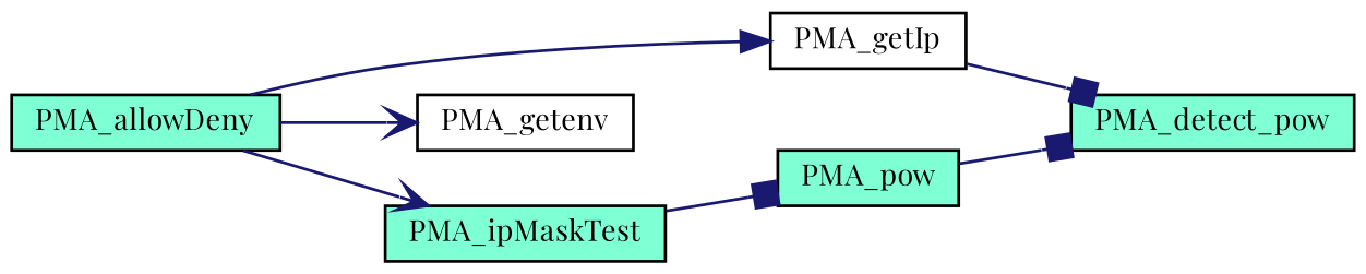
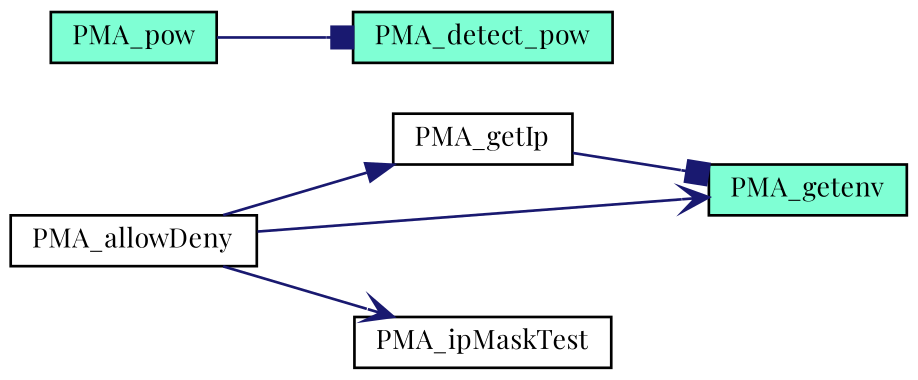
  digraph {
    fontname="Playfair Display"
    rankdir=LR
    node [color=black fillcolor=aquamarine fontname="Playfair Display" fontsize=10 shape=record style=filled]
    edge [arrowhead=box color=midnightblue fontname="Playfair Display" fontsize=10 labelfontname=Helvetica labelfontsize=10 style=solid]
-   n1 [fontcolor=black height=0.2 label=PMA_allowDeny width=0.4]
+   n1 [fillcolor=white fontcolor=black height=0.2 label=PMA_allowDeny width=0.4]
    n2 [fillcolor=white height=0.2 label=PMA_getIp width=0.4]
-   n3 [fillcolor=white height=0.2 label=PMA_getenv width=0.4]
-   n4 [height=0.2 label=PMA_ipMaskTest width=0.4]
+   n3 [height=0.2 label=PMA_getenv width=0.4]
+   n4 [fillcolor=white height=0.2 label=PMA_ipMaskTest width=0.4]
    n5 [height=0.2 label=PMA_pow width=0.4]
    n6 [height=0.2 label=PMA_detect_pow width=0.4]
    n1 -> n2 [arrowhead=normal]
    n1 -> n3 [arrowhead=vee]
    n1 -> n4 [arrowhead=vee]
-   n2 -> n6
-   n4 -> n5
+   n2 -> n3
    n5 -> n6
  }
